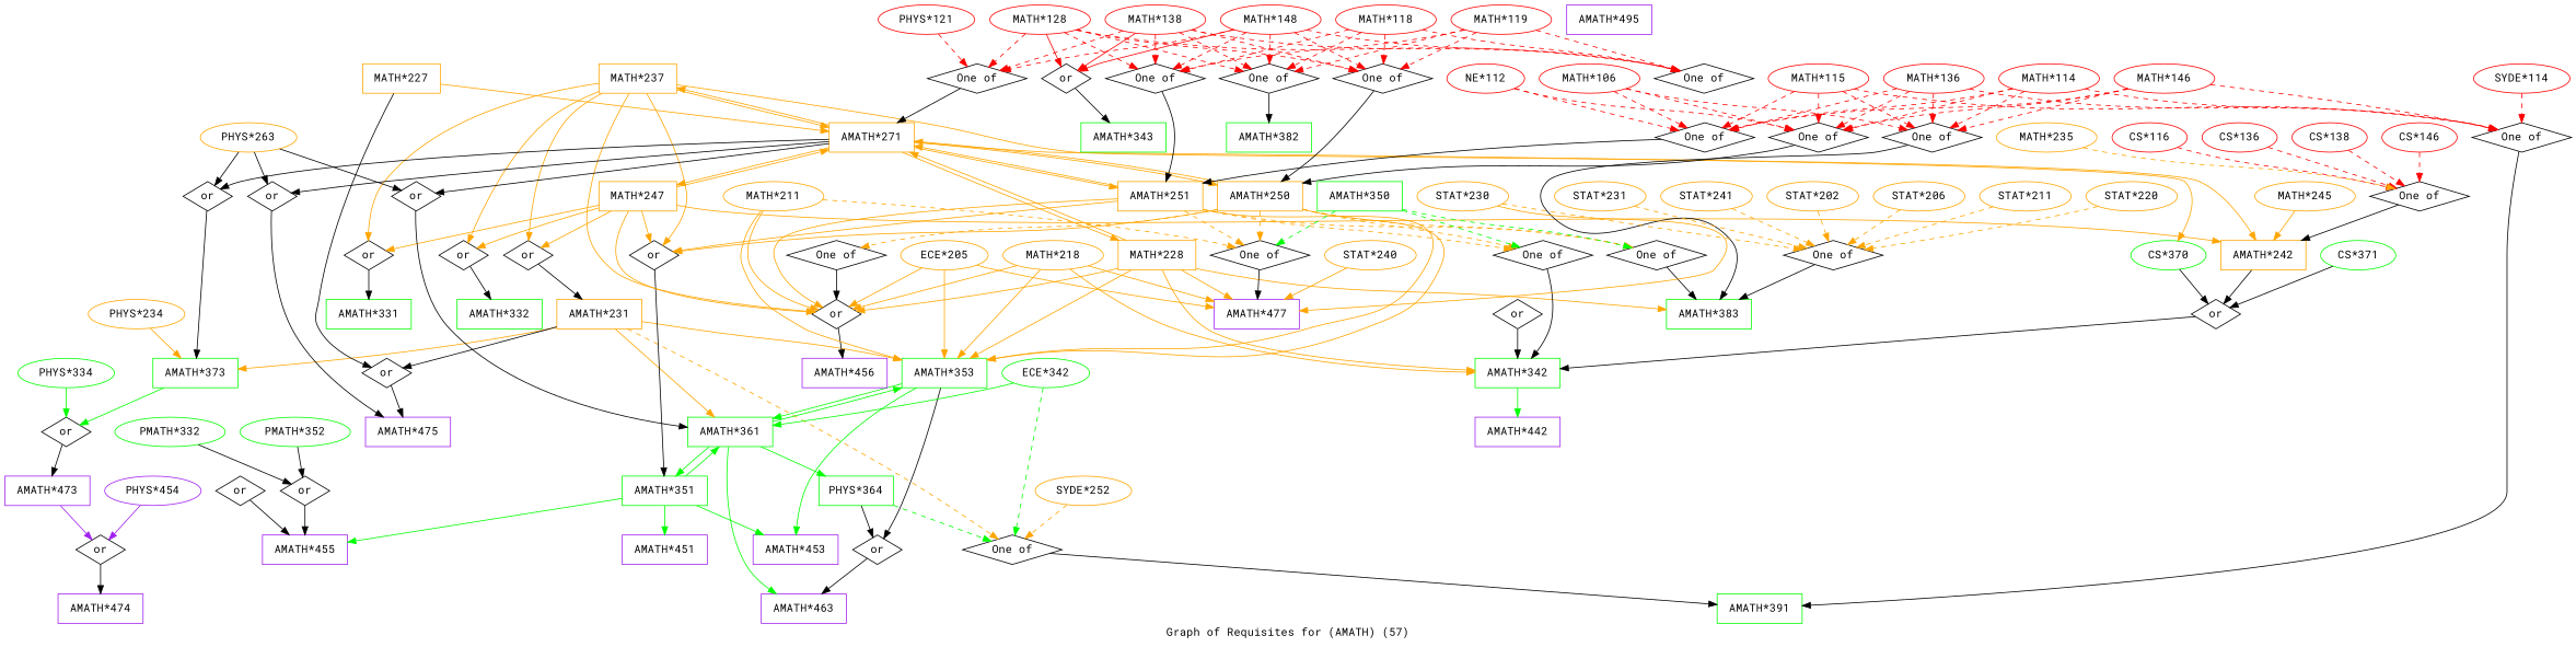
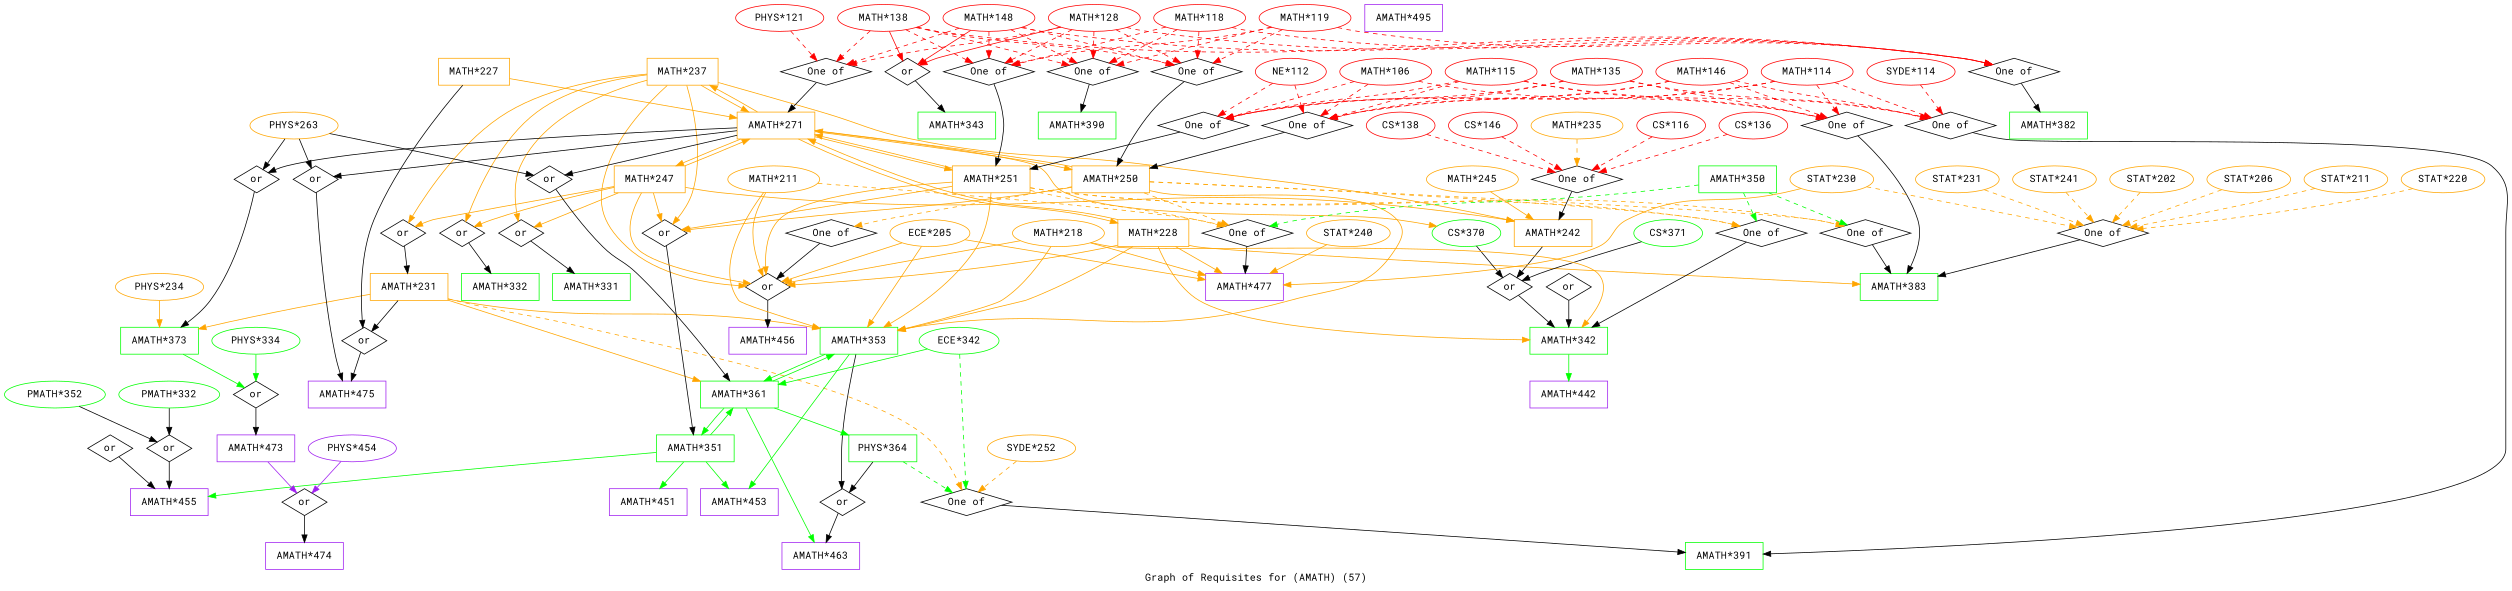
  strict digraph {
    fontname="Roboto Mono"
    label="Graph of Requisites for (AMATH) (57)"
    node [fontname="Roboto Mono"]
    edge [color=orange fontname="Roboto Mono"]
    "AMATH*231" [color=orange height=0.5 shape=box width=1.4444]
    "AMATH*353" [color=green height=0.5 shape=box width=1.4444]
    "AMATH*361" [color=green height=0.5 shape=box width=1.4444]
    "AMATH*373" [color=green height=0.5 shape=box width=1.4444]
    n5 [height=0.5 label="One of" shape=diamond width=1.6085]
    n6 [height=0.5 label=or shape=diamond width=0.81703]
    "AMATH*453" [color=purple height=0.5 shape=box width=1.4444]
    n8 [height=0.5 label=or shape=diamond width=0.81703]
    "AMATH*351" [color=green height=0.5 shape=box width=1.4444]
    "PHYS*364" [color=green height=0.5 shape=box width=1.2639]
    "AMATH*463" [color=purple height=0.5 shape=box width=1.4444]
    n12 [height=0.5 label=or shape=diamond width=0.81703]
    "AMATH*391" [color=green height=0.5 shape=box width=1.4444]
    "AMATH*475" [color=purple height=0.5 shape=box width=1.4444]
    "AMATH*451" [color=purple height=0.5 shape=box width=1.4444]
    "AMATH*455" [color=purple height=0.5 shape=box width=1.4444]
    "AMATH*473" [color=purple height=0.5 shape=box width=1.4444]
    n18 [height=0.5 label=or shape=diamond width=0.81703]
    "AMATH*474" [color=purple height=0.5 shape=box width=1.4444]
    n20 [height=0.5 label=or shape=diamond width=0.81703]
    "MATH*237" [color=orange height=0.5 shape=box width=1.3194]
    "AMATH*242" [color=orange height=0.5 shape=box width=1.4444]
    "AMATH*271" [color=orange height=0.5 shape=box width=1.4444]
    n24 [height=0.5 label=or shape=diamond width=0.81703]
    n25 [height=0.5 label=or shape=diamond width=0.81703]
    n26 [height=0.5 label=or shape=diamond width=0.81703]
    n27 [height=0.5 label=or shape=diamond width=0.81703]
    n28 [height=0.5 label=or shape=diamond width=0.81703]
    "MATH*247" [color=orange height=0.5 shape=box width=1.3194]
    "AMATH*250" [color=orange height=0.5 shape=box width=1.4444]
    "AMATH*251" [color=orange height=0.5 shape=box width=1.4444]
    "MATH*228" [color=orange height=0.5 shape=box width=1.3194]
    n33 [height=0.5 label=or shape=diamond width=0.81703]
    n34 [height=0.5 label=or shape=diamond width=0.81703]
    n35 [height=0.5 label=or shape=diamond width=0.81703]
    "CS*370" [color=green height=0.5 width=1.2818]
    "AMATH*331" [color=green height=0.5 shape=box width=1.4444]
    "AMATH*332" [color=green height=0.5 shape=box width=1.4444]
    "AMATH*456" [color=purple height=0.5 shape=box width=1.4444]
    "AMATH*342" [color=green height=0.5 shape=box width=1.4444]
    n41 [height=0.5 label="One of" shape=diamond width=1.6085]
    n42 [height=0.5 label="One of" shape=diamond width=1.6085]
    n43 [height=0.5 label="One of" shape=diamond width=1.6085]
    n44 [height=0.5 label="One of" shape=diamond width=1.6085]
    "AMATH*383" [color=green height=0.5 shape=box width=1.4444]
    "AMATH*477" [color=purple height=0.5 shape=box width=1.4444]
    "MATH*227" [color=orange height=0.5 shape=box width=1.3194]
    "AMATH*442" [color=purple height=0.5 shape=box width=1.4444]
    n49 [height=0.5 label="One of" shape=diamond width=1.6085]
    "CS*116" [color=red height=0.5 width=1.2818]
    "CS*136" [color=red height=0.5 width=1.2818]
    "CS*138" [color=red height=0.5 width=1.2818]
    "CS*146" [color=red height=0.5 width=1.2818]
    "MATH*235" [color=orange height=0.5 width=1.7151]
    "MATH*245" [color=orange height=0.5 width=1.7151]
    n56 [height=0.5 label="One of" shape=diamond width=1.6085]
    n57 [height=0.5 label="One of" shape=diamond width=1.6085]
    "MATH*106" [color=red height=0.5 width=1.7151]
    n59 [height=0.5 label="One of" shape=diamond width=1.6085]
    n60 [height=0.5 label="One of" shape=diamond width=1.6085]
    "MATH*114" [color=red height=0.5 width=1.7151]
    n62 [height=0.5 label="One of" shape=diamond width=1.6085]
    "MATH*115" [color=red height=0.5 width=1.7151]
-   "MATH*136" [color=red height=0.5 width=1.7151]
+   "MATH*136" [color=red height=0.5 width=1.7151 label="MATH*135"]
    "MATH*146" [color=red height=0.5 width=1.7151]
    "NE*112" [color=red height=0.5 width=1.3179]
    "MATH*118" [color=red height=0.5 width=1.7151]
    n68 [height=0.5 label="One of" shape=diamond width=1.6085]
    n69 [height=0.5 label="One of" shape=diamond width=1.6085]
    n70 [height=0.5 label="One of" shape=diamond width=1.6085]
    "AMATH*382" [color=green height=0.5 shape=box width=1.4444]
+   "AMATH*390" [color=green height=0.5 shape=box width=1.4444]
    "MATH*119" [color=red height=0.5 width=1.7151]
    "MATH*128" [color=red height=0.5 width=1.7151]
    n75 [height=0.5 label="One of" shape=diamond width=1.6085]
    n76 [height=0.5 label=or shape=diamond width=0.81703]
    "AMATH*343" [color=green height=0.5 shape=box width=1.4444]
    "MATH*138" [color=red height=0.5 width=1.7151]
    "MATH*148" [color=red height=0.5 width=1.7151]
    "PHYS*121" [color=red height=0.5 width=1.6429]
    n81 [height=0.5 label=or shape=diamond width=0.81703]
    "CS*371" [color=green height=0.5 width=1.2818]
    "AMATH*350" [color=green height=0.5 shape=box width=1.4444]
    "MATH*218" [color=orange height=0.5 width=1.7151]
    "MATH*211" [color=orange height=0.5 width=1.7151]
    "ECE*205" [color=orange height=0.5 width=1.4804]
    "PHYS*263" [color=orange height=0.5 width=1.6429]
    "PHYS*234" [color=orange height=0.5 width=1.6429]
    n89 [height=0.5 label="One of" shape=diamond width=1.6085]
    "STAT*202" [color=orange height=0.5 width=1.5526]
    "STAT*206" [color=orange height=0.5 width=1.5526]
    "STAT*211" [color=orange height=0.5 width=1.5526]
    "STAT*220" [color=orange height=0.5 width=1.5526]
    "STAT*230" [color=orange height=0.5 width=1.5526]
    "STAT*231" [color=orange height=0.5 width=1.5526]
    "STAT*241" [color=orange height=0.5 width=1.5526]
    "ECE*342" [color=green height=0.5 width=1.4804]
    "SYDE*252" [color=orange height=0.5 width=1.6429]
    "SYDE*114" [color=red height=0.5 width=1.6429]
    n100 [height=0.5 label=or shape=diamond width=0.81703]
    n101 [height=0.5 label=or shape=diamond width=0.81703]
    "PMATH*332" [color=green height=0.5 width=1.8776]
    "PMATH*352" [color=green height=0.5 width=1.8776]
    "PHYS*334" [color=green height=0.5 width=1.6429]
    "PHYS*454" [color=purple height=0.5 width=1.6429]
    "STAT*240" [color=orange height=0.5 width=1.5526]
    "AMATH*495" [color=purple height=0.5 shape=box width=1.4444]
    "AMATH*231" -> "AMATH*353"
    "AMATH*231" -> "AMATH*361"
    "AMATH*231" -> "AMATH*373"
    "AMATH*231" -> n5 [style=dashed]
    "AMATH*231" -> n6 [color=""]
    "AMATH*353" -> "AMATH*361" [color=green]
    "AMATH*353" -> "AMATH*453" [color=green]
    "AMATH*353" -> n8 [color=""]
    "AMATH*361" -> "AMATH*353" [color=green]
    "AMATH*361" -> "AMATH*351" [color=green]
    "AMATH*361" -> "PHYS*364" [color=green]
    "AMATH*361" -> "AMATH*463" [color=green]
    "AMATH*373" -> n12 [color=green]
    n5 -> "AMATH*391" [color=""]
    n6 -> "AMATH*475" [color=""]
    n8 -> "AMATH*463" [color=""]
    "AMATH*351" -> "AMATH*361" [color=green]
    "AMATH*351" -> "AMATH*453" [color=green]
    "AMATH*351" -> "AMATH*451" [color=green]
    "AMATH*351" -> "AMATH*455" [color=green]
    "PHYS*364" -> n5 [color=green style=dashed]
    "PHYS*364" -> n8 [color=""]
    n12 -> "AMATH*473" [color=""]
    "AMATH*473" -> n18 [color=purple]
    n18 -> "AMATH*474" [color=""]
    n20 -> "AMATH*231" [color=""]
    "MATH*237" -> n20
    "MATH*237" -> "AMATH*242"
    "MATH*237" -> "AMATH*271"
    "MATH*237" -> n24
    "MATH*237" -> n25
    "MATH*237" -> n26
    "MATH*237" -> n27
    "AMATH*242" -> n28 [color=""]
    "AMATH*271" -> "MATH*237"
    "AMATH*271" -> "MATH*247"
    "AMATH*271" -> "AMATH*250"
    "AMATH*271" -> "AMATH*251"
    "AMATH*271" -> "MATH*228"
    "AMATH*271" -> n33 [color=""]
    "AMATH*271" -> n34 [color=""]
    "AMATH*271" -> n35 [color=""]
    "AMATH*271" -> "CS*370"
    n24 -> "AMATH*331" [color=""]
    n25 -> "AMATH*332" [color=""]
    n26 -> "AMATH*351" [color=""]
    n27 -> "AMATH*456" [color=""]
    n28 -> "AMATH*342" [color=""]
    "MATH*247" -> n20
    "MATH*247" -> "AMATH*242"
    "MATH*247" -> "AMATH*271"
    "MATH*247" -> n24
    "MATH*247" -> n25
    "MATH*247" -> n26
    "MATH*247" -> n27
    "AMATH*250" -> "AMATH*353"
    "AMATH*250" -> "AMATH*271"
    "AMATH*250" -> n26
    "AMATH*250" -> n41 [style=dashed]
    "AMATH*250" -> n42 [style=dashed]
    "AMATH*250" -> n43 [style=dashed]
    "AMATH*250" -> n44 [style=dashed]
    "AMATH*251" -> "AMATH*353"
    "AMATH*251" -> "AMATH*271"
    "AMATH*251" -> n26
    "AMATH*251" -> n27
    "AMATH*251" -> n41 [style=dashed]
    "AMATH*251" -> n42 [style=dashed]
    "AMATH*251" -> n44 [style=dashed]
    "MATH*228" -> "AMATH*353"
    "MATH*228" -> "AMATH*271"
    "MATH*228" -> n27
    "MATH*228" -> "AMATH*342"
    "MATH*228" -> "AMATH*383"
    "MATH*228" -> "AMATH*477"
    n33 -> "AMATH*361" [color=""]
    n34 -> "AMATH*373" [color=""]
    n35 -> "AMATH*475" [color=""]
    "CS*370" -> n28 [color=""]
    "AMATH*342" -> "AMATH*442" [color=green]
    n41 -> "AMATH*342" [color=""]
    n42 -> "AMATH*383" [color=""]
    n43 -> n27 [color=""]
    n44 -> "AMATH*477" [color=""]
    "MATH*227" -> n6 [color=""]
    "MATH*227" -> "AMATH*271"
    n49 -> "AMATH*242" [color=""]
    "CS*116" -> n49 [color=red style=dashed]
    "CS*136" -> n49 [color=red style=dashed]
    "CS*138" -> n49 [color=red style=dashed]
    "CS*146" -> n49 [color=red style=dashed]
    "MATH*235" -> n49 [style=dashed]
    "MATH*245" -> "AMATH*242"
    n56 -> "AMATH*250" [color=""]
    n57 -> "AMATH*250" [color=""]
    "MATH*106" -> n56 [color=red style=dashed]
    "MATH*106" -> n59 [color=red style=dashed]
    "MATH*106" -> n60 [color=red style=dashed]
    n59 -> "AMATH*251" [color=""]
    n60 -> "AMATH*383" [color=""]
    "MATH*114" -> n56 [color=red style=dashed]
    "MATH*114" -> n59 [color=red style=dashed]
    "MATH*114" -> n60 [color=red style=dashed]
    "MATH*114" -> n62 [color=red style=dashed]
    n62 -> "AMATH*391" [color=""]
    "MATH*115" -> n56 [color=red style=dashed]
    "MATH*115" -> n59 [color=red style=dashed]
    "MATH*115" -> n60 [color=red style=dashed]
    "MATH*115" -> n62 [color=red style=dashed]
    "MATH*136" -> n56 [color=red style=dashed]
    "MATH*136" -> n59 [color=red style=dashed]
    "MATH*136" -> n60 [color=red style=dashed]
    "MATH*136" -> n62 [color=red style=dashed]
    "MATH*146" -> n56 [color=red style=dashed]
    "MATH*146" -> n59 [color=red style=dashed]
    "MATH*146" -> n60 [color=red style=dashed]
    "MATH*146" -> n62 [color=red style=dashed]
    "NE*112" -> n56 [color=red style=dashed]
    "NE*112" -> n59 [color=red style=dashed]
    "MATH*118" -> n57 [color=red style=dashed]
    "MATH*118" -> n68 [color=red style=dashed]
    "MATH*118" -> n69 [color=red style=dashed]
    "MATH*118" -> n70 [color=red style=dashed]
    n68 -> "AMATH*251" [color=""]
    n69 -> "AMATH*382" [color=""]
+   n70 -> "AMATH*390" [color=""]
    "MATH*119" -> n57 [color=red style=dashed]
    "MATH*119" -> n68 [color=red style=dashed]
    "MATH*119" -> n69 [color=red style=dashed]
    "MATH*119" -> n70 [color=red style=dashed]
    "MATH*128" -> n57 [color=red style=dashed]
    "MATH*128" -> n68 [color=red style=dashed]
    "MATH*128" -> n69 [color=red style=dashed]
    "MATH*128" -> n70 [color=red style=dashed]
    "MATH*128" -> n75 [color=red style=dashed]
    "MATH*128" -> n76 [color=red]
    n75 -> "AMATH*271" [color=""]
    n76 -> "AMATH*343" [color=""]
    "MATH*138" -> n57 [color=red style=dashed]
    "MATH*138" -> n68 [color=red style=dashed]
    "MATH*138" -> n69 [color=red style=dashed]
    "MATH*138" -> n70 [color=red style=dashed]
    "MATH*138" -> n75 [color=red style=dashed]
    "MATH*138" -> n76 [color=red]
    "MATH*148" -> n57 [color=red style=dashed]
    "MATH*148" -> n68 [color=red style=dashed]
    "MATH*148" -> n69 [color=red style=dashed]
    "MATH*148" -> n70 [color=red style=dashed]
    "MATH*148" -> n75 [color=red style=dashed]
    "MATH*148" -> n76 [color=red]
    "PHYS*121" -> n75 [color=red style=dashed]
    n81 -> "AMATH*342" [color=""]
    "CS*371" -> n28 [color=""]
    "AMATH*350" -> n41 [color=green style=dashed]
    "AMATH*350" -> n42 [color=green style=dashed]
    "AMATH*350" -> n44 [color=green style=dashed]
    "MATH*218" -> "AMATH*353"
    "MATH*218" -> n27
    "MATH*218" -> "AMATH*342"
    "MATH*218" -> "AMATH*477"
    "MATH*211" -> "AMATH*353"
    "MATH*211" -> n27
    "MATH*211" -> n44 [style=dashed]
    "ECE*205" -> "AMATH*353"
    "ECE*205" -> n27
    "ECE*205" -> "AMATH*477"
    "PHYS*263" -> n33 [color=""]
    "PHYS*263" -> n34 [color=""]
    "PHYS*263" -> n35 [color=""]
    "PHYS*234" -> "AMATH*373"
    n89 -> "AMATH*383" [color=""]
    "STAT*202" -> n89 [style=dashed]
    "STAT*206" -> n89 [style=dashed]
    "STAT*211" -> n89 [style=dashed]
    "STAT*220" -> n89 [style=dashed]
    "STAT*230" -> "AMATH*477"
    "STAT*230" -> n89 [style=dashed]
    "STAT*231" -> n89 [style=dashed]
    "STAT*241" -> n89 [style=dashed]
    "ECE*342" -> "AMATH*361" [color=green]
    "ECE*342" -> n5 [color=green style=dashed]
    "SYDE*252" -> n5 [style=dashed]
    "SYDE*114" -> n62 [color=red style=dashed]
    n100 -> "AMATH*455" [color=""]
    n101 -> "AMATH*455" [color=""]
    "PMATH*332" -> n100 [color=""]
    "PMATH*352" -> n100 [color=""]
    "PHYS*334" -> n12 [color=green]
    "PHYS*454" -> n18 [color=purple]
    "STAT*240" -> "AMATH*477"
  }
